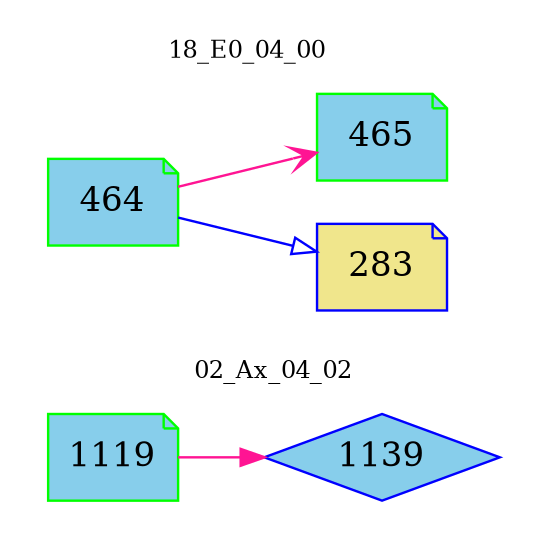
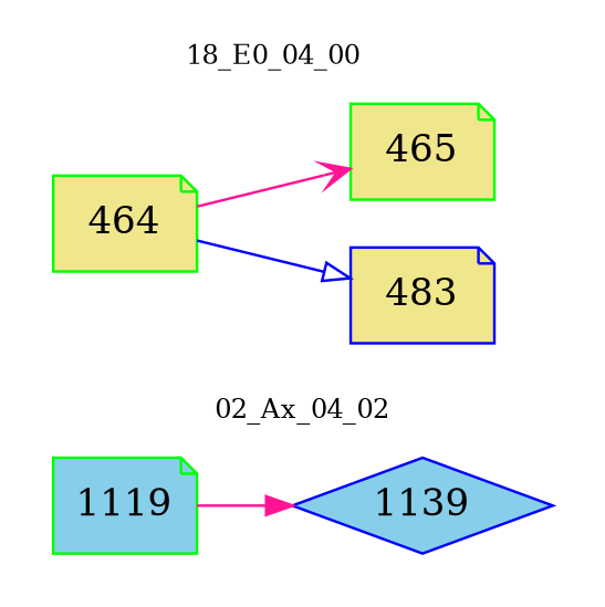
  digraph {
    rankdir=LR
    node [color=green fillcolor=khaki shape=note style=filled]
    edge [color=deeppink]
    n1 [fillcolor=skyblue label=1119]
    n2 [color=blue fillcolor=skyblue label=1139 shape=diamond]
-   n3 [fillcolor=skyblue label=464]
-   n4 [color=blue label=283]
-   n5 [fillcolor=skyblue label=465]
+   n3 [label=464]
+   n4 [color=blue label=483]
+   n5 [label=465]
    subgraph cluster_1 {
      color=white
      fontsize=10
      label="02_Ax_04_02"
      n1
      n2
    }
    subgraph cluster_2 {
      color=white
      fontsize=10
      label="18_E0_04_00"
      n3
      n4
      n5
    }
    n1 -> n2 [arrowhead=normal]
    n3 -> n4 [arrowhead=onormal color=blue]
    n3 -> n5 [arrowhead=vee]
  }
